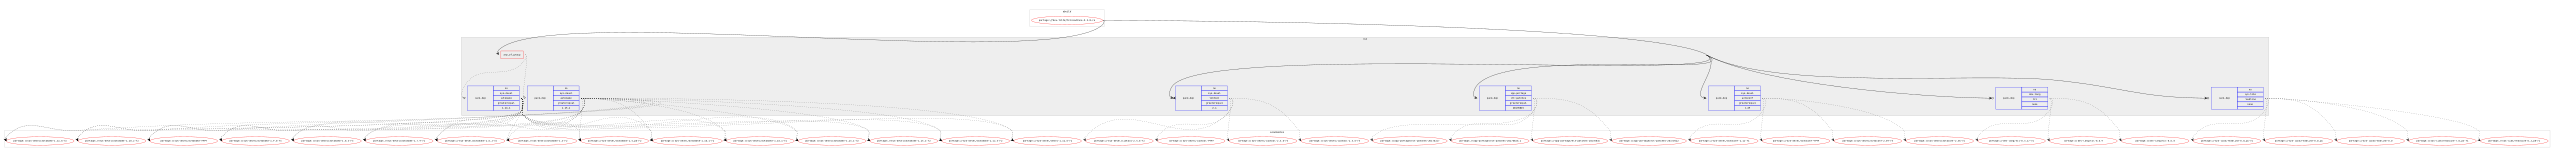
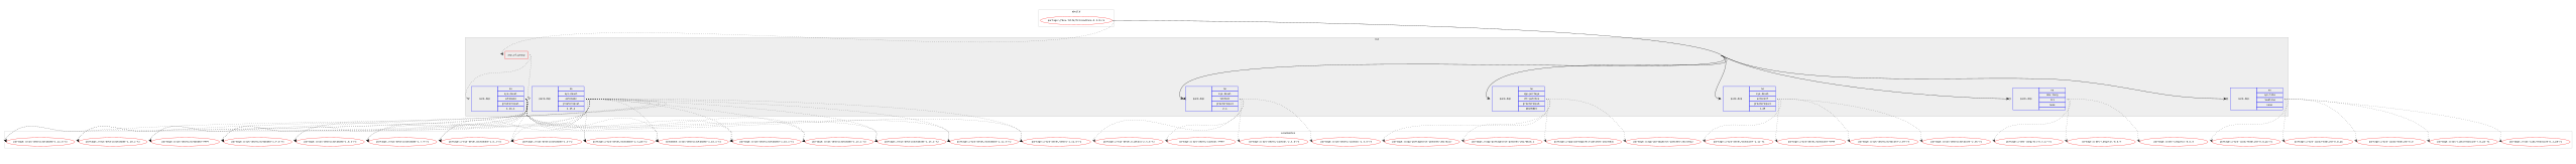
  digraph {
    compound=true
    concentrate=true
    fontname="JetBrains Mono"
    fontsize=10
    newrank=true
    rankdir=TB
    ranksep=1.5
    node [color=red fontname="JetBrains Mono" fontsize=10]
    edge [arrowhead=vee fontname="JetBrains Mono" headport=w style=dotted tailport=e weight=100]
    n1 [label="portage://dev-tcltk/tclreadline-2.1.0-r4" width=4]
    n2 [color=blue label=<<TABLE BORDER="0" CELLBORDER="1" CELLSPACING="0" CELLPADDING="4" WIDTH="220"><TR><TD ROWSPAN="6" CELLPADDING="30">pack_dep</TD></TR><TR><TD WIDTH="110">no</TD></TR><TR><TD>sys-devel</TD></TR><TR><TD>automake</TD></TR><TR><TD>greaterequal</TD></TR><TR><TD>1.16.1</TD></TR></TABLE>> shape=none]
    n3 [color=blue label=<<TABLE BORDER="0" CELLBORDER="1" CELLSPACING="0" CELLPADDING="4" WIDTH="220"><TR><TD ROWSPAN="6" CELLPADDING="30">pack_dep</TD></TR><TR><TD WIDTH="110">no</TD></TR><TR><TD>sys-devel</TD></TR><TR><TD>automake</TD></TR><TR><TD>greaterequal</TD></TR><TR><TD>1.15.1</TD></TR></TABLE>> shape=none]
    n4 [label=<<TABLE BORDER="0" CELLBORDER="1" CELLSPACING="0" CELLPADDING="4"><TR><TD CELLPADDING="10">any_of_group</TD></TR></TABLE>> shape=none]
    n5 [color=blue label=<<TABLE BORDER="0" CELLBORDER="1" CELLSPACING="0" CELLPADDING="4" WIDTH="220"><TR><TD ROWSPAN="6" CELLPADDING="30">pack_dep</TD></TR><TR><TD WIDTH="110">no</TD></TR><TR><TD>app-portage</TD></TR><TR><TD>elt-patches</TD></TR><TR><TD>greaterequal</TD></TR><TR><TD>20170815</TD></TR></TABLE>> shape=none]
    n6 [color=blue label=<<TABLE BORDER="0" CELLBORDER="1" CELLSPACING="0" CELLPADDING="4" WIDTH="220"><TR><TD ROWSPAN="6" CELLPADDING="30">pack_dep</TD></TR><TR><TD WIDTH="110">no</TD></TR><TR><TD>sys-devel</TD></TR><TR><TD>autoconf</TD></TR><TR><TD>greaterequal</TD></TR><TR><TD>2.69</TD></TR></TABLE>> shape=none]
    n7 [color=blue label=<<TABLE BORDER="0" CELLBORDER="1" CELLSPACING="0" CELLPADDING="4" WIDTH="220"><TR><TD ROWSPAN="6" CELLPADDING="30">pack_dep</TD></TR><TR><TD WIDTH="110">no</TD></TR><TR><TD>sys-devel</TD></TR><TR><TD>libtool</TD></TR><TR><TD>greaterequal</TD></TR><TR><TD>2.4</TD></TR></TABLE>> shape=none]
    n8 [color=blue label=<<TABLE BORDER="0" CELLBORDER="1" CELLSPACING="0" CELLPADDING="4" WIDTH="220"><TR><TD ROWSPAN="6" CELLPADDING="30">pack_dep</TD></TR><TR><TD WIDTH="110">no</TD></TR><TR><TD>dev-lang</TD></TR><TR><TD>tcl</TD></TR><TR><TD>none</TD></TR><TR><TD></TD></TR></TABLE>> shape=none]
    n9 [color=blue label=<<TABLE BORDER="0" CELLBORDER="1" CELLSPACING="0" CELLPADDING="4" WIDTH="220"><TR><TD ROWSPAN="6" CELLPADDING="30">pack_dep</TD></TR><TR><TD WIDTH="110">no</TD></TR><TR><TD>sys-libs</TD></TR><TR><TD>readline</TD></TR><TR><TD>none</TD></TR><TR><TD></TD></TR></TABLE>> shape=none]
    n10 [label="portage://sys-devel/automake-1.10.3-r3" width=4]
    n11 [label="portage://sys-devel/automake-1.11.6-r3" width=4]
    n12 [label="portage://sys-devel/devel-1.12.6-r2" width=4]
    n13 [label="portage://sys-devel/automake-1.13.4-r2" width=4]
    n14 [label="portage://sys-devel/automake-1.14.1-r2" width=4]
    n15 [label="portage://sys-devel/automake-1.15.1-r2" width=4]
    n16 [label="portage://sys-devel/automake-1.16.1-r1" width=4]
-   n17 [label="portage://sys-devel/automake-1.16.1-r2" width=4]
+   n17 [label="automake://sys-devel/automake-1.16.1-r2" width=4]
    n18 [label="portage://sys-devel/automake-1.4_p6-r2" width=4]
    n19 [label="portage://sys-devel/automake-1.5-r2" width=4]
    n20 [label="portage://sys-devel/automake-1.6.3-r2" width=4]
    n21 [label="portage://sys-devel/automake-1.7.9-r3" width=4]
    n22 [label="portage://sys-devel/automake-1.8.5-r5" width=4]
    n23 [label="portage://sys-devel/automake-1.9.6-r5" width=4]
    n24 [label="portage://sys-devel/automake-9999" width=4]
    n25 [label="portage://app-portage/elt-patches-20170317" width=4]
    n26 [label="portage://app-portage/elt-patches-20170422" width=4]
    n27 [label="portage://app-portage/elt-patches-20170815" width=4]
    n28 [label="portage://app-portage/elt-patches-20170826.1" width=4]
    n29 [label="portage://sys-devel/autoconf-2.13-r1" width=4]
    n30 [label="portage://sys-devel/autoconf-2.64-r1" width=4]
    n31 [label="portage://sys-devel/autoconf-2.69-r4" width=4]
    n32 [label="portage://sys-devel/autoconf-9999" width=4]
    n33 [label="portage://sys-devel/libtool-2.4.6-r3" width=4]
    n34 [label="portage://sys-devel/libtool-2.4.6-r4" width=4]
    n35 [label="portage://sys-devel/libtool-2.4.6-r5" width=4]
    n36 [label="portage://sys-devel/libtool-9999" width=4]
    n37 [label="portage://dev-lang/tcl-8.5.17-r1" width=4]
    n38 [label="portage://dev-lang/tcl-8.6.8" width=4]
    n39 [label="portage://dev-lang/tcl-8.6.9" width=4]
    n40 [label="portage://sys-libs/readline-6.3_p8-r3" width=4]
    n41 [label="portage://sys-libs/readline-7.0_p5-r1" width=4]
    n42 [label="portage://sys-libs/readline-8.0" width=4]
    n43 [label="portage://sys-libs/readline-8.0_p1" width=4]
    n44 [label="portage://sys-libs/readline-8.0_p1-r1" width=4]
    subgraph cluster_1 {
      color=gray
      label=<<i>ebuild</i>>
      rank=same
      n1
    }
    subgraph cluster_2 {
      color=gray
      label=<<i>dependencies</i>>
      subgraph cluster_3 {
        color=gray
        fillcolor="#eeeeee"
        label=<<i>compile</i>>
        style=filled
        subgraph sub_4 {
          color=gray
          fillcolor="#eeeeee"
          label=<<i>compile</i>>
          style=filled
          n4
          subgraph sub_5 {
            color=gray
            fillcolor="#eeeeee"
            label=<<i>compile</i>>
            style=filled
            n2
          }
          subgraph sub_6 {
            color=gray
            fillcolor="#eeeeee"
            label=<<i>compile</i>>
            style=filled
            n3
          }
        }
        subgraph sub_7 {
          color=gray
          fillcolor="#eeeeee"
          label=<<i>compile</i>>
          style=filled
          n5
        }
        subgraph sub_8 {
          color=gray
          fillcolor="#eeeeee"
          label=<<i>compile</i>>
          style=filled
          n6
        }
        subgraph sub_9 {
          color=gray
          fillcolor="#eeeeee"
          label=<<i>compile</i>>
          style=filled
          n7
        }
      }
      subgraph cluster_10 {
        color=gray
        fillcolor="#eeeeee"
        label=<<i>compile and run</i>>
        style=filled
        subgraph sub_11 {
          color=gray
          fillcolor="#eeeeee"
          label=<<i>compile and run</i>>
          style=filled
          n8
        }
        subgraph sub_12 {
          color=gray
          fillcolor="#eeeeee"
          label=<<i>compile and run</i>>
          style=filled
          n9
        }
      }
      subgraph cluster_13 {
        color=gray
        fillcolor="#eeeeee"
        label=<<i>run</i>>
        style=filled
      }
    }
    subgraph cluster_14 {
      color=gray
      label=<<i>candidates</i>>
      rank=same
      subgraph sub_15 {
        color=black
        label=<<i>candidates</i>>
        nodesep=1
        rank=same
        n10
        n11
        n12
        n13
        n14
        n15
        n16
        n17
        n18
        n19
        n20
        n21
        n22
        n23
        n24
      }
      subgraph sub_16 {
        color=black
        label=<<i>candidates</i>>
        nodesep=1
        rank=same
        n10
        n11
        n12
        n13
        n14
        n15
        n16
        n17
        n18
        n19
        n20
        n21
        n22
        n23
        n24
      }
      subgraph sub_17 {
        color=black
        label=<<i>candidates</i>>
        nodesep=1
        rank=same
        n25
        n26
        n27
        n28
      }
      subgraph sub_18 {
        color=black
        label=<<i>candidates</i>>
        nodesep=1
        rank=same
        n29
        n30
        n31
        n32
      }
      subgraph sub_19 {
        color=black
        label=<<i>candidates</i>>
        nodesep=1
        rank=same
        n33
        n34
        n35
        n36
      }
      subgraph sub_20 {
        color=black
        label=<<i>candidates</i>>
        nodesep=1
        rank=same
        n37
        n38
        n39
      }
      subgraph sub_21 {
        color=black
        label=<<i>candidates</i>>
        nodesep=1
        rank=same
        n40
        n41
        n42
        n43
        n44
      }
    }
-   n1 -> n4 [style=solid weight=20]
+   n1 -> n4 [weight=20]
    n1 -> n5 [style=solid weight=20]
    n1 -> n6 [style=solid weight=20]
    n1 -> n7 [style=solid weight=20]
    n1 -> n8 [arrowhead=odotvee style=solid weight=20]
    n1 -> n9 [arrowhead=odotvee style=solid weight=20]
    n2 -> n10
    n2 -> n11
    n2 -> n12
    n2 -> n13
    n2 -> n14
    n2 -> n15
    n2 -> n16
    n2 -> n17
    n2 -> n18
    n2 -> n19
    n2 -> n20
    n2 -> n21
    n2 -> n22
    n2 -> n23
    n2 -> n24
    n3 -> n10
    n3 -> n11
    n3 -> n12
    n3 -> n13
    n3 -> n14
    n3 -> n15
    n3 -> n16
    n3 -> n17
    n3 -> n18
    n3 -> n19
    n3 -> n20
    n3 -> n21
    n3 -> n22
    n3 -> n23
    n3 -> n24
    n4 -> n2 [arrowhead=oinv weight=20]
    n4 -> n3 [arrowhead=oinv weight=20]
    n5 -> n25
    n5 -> n26
    n5 -> n27
    n5 -> n28
    n6 -> n29
    n6 -> n30
    n6 -> n31
    n6 -> n32
    n7 -> n33
    n7 -> n34
    n7 -> n35
    n7 -> n36
    n8 -> n37
    n8 -> n38
    n8 -> n39
    n9 -> n40
    n9 -> n41
    n9 -> n42
    n9 -> n43
    n9 -> n44
  }
